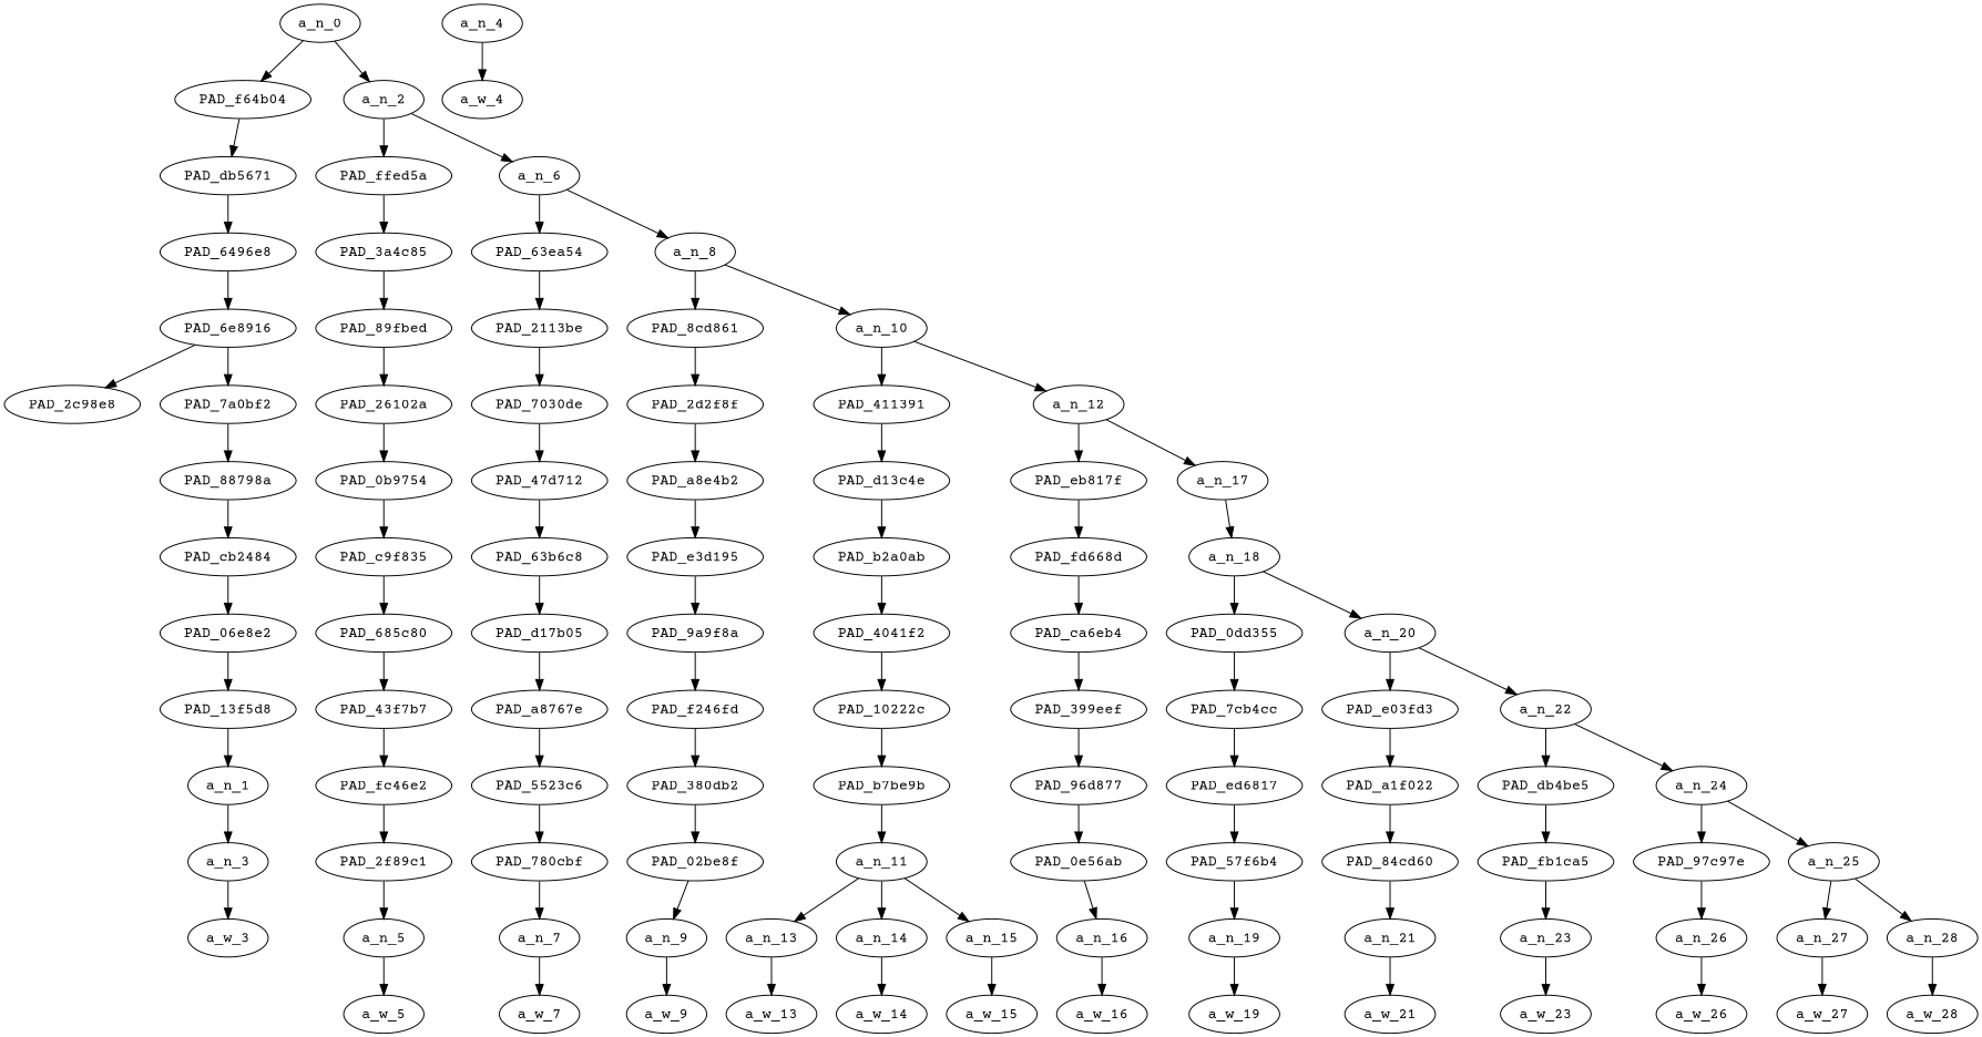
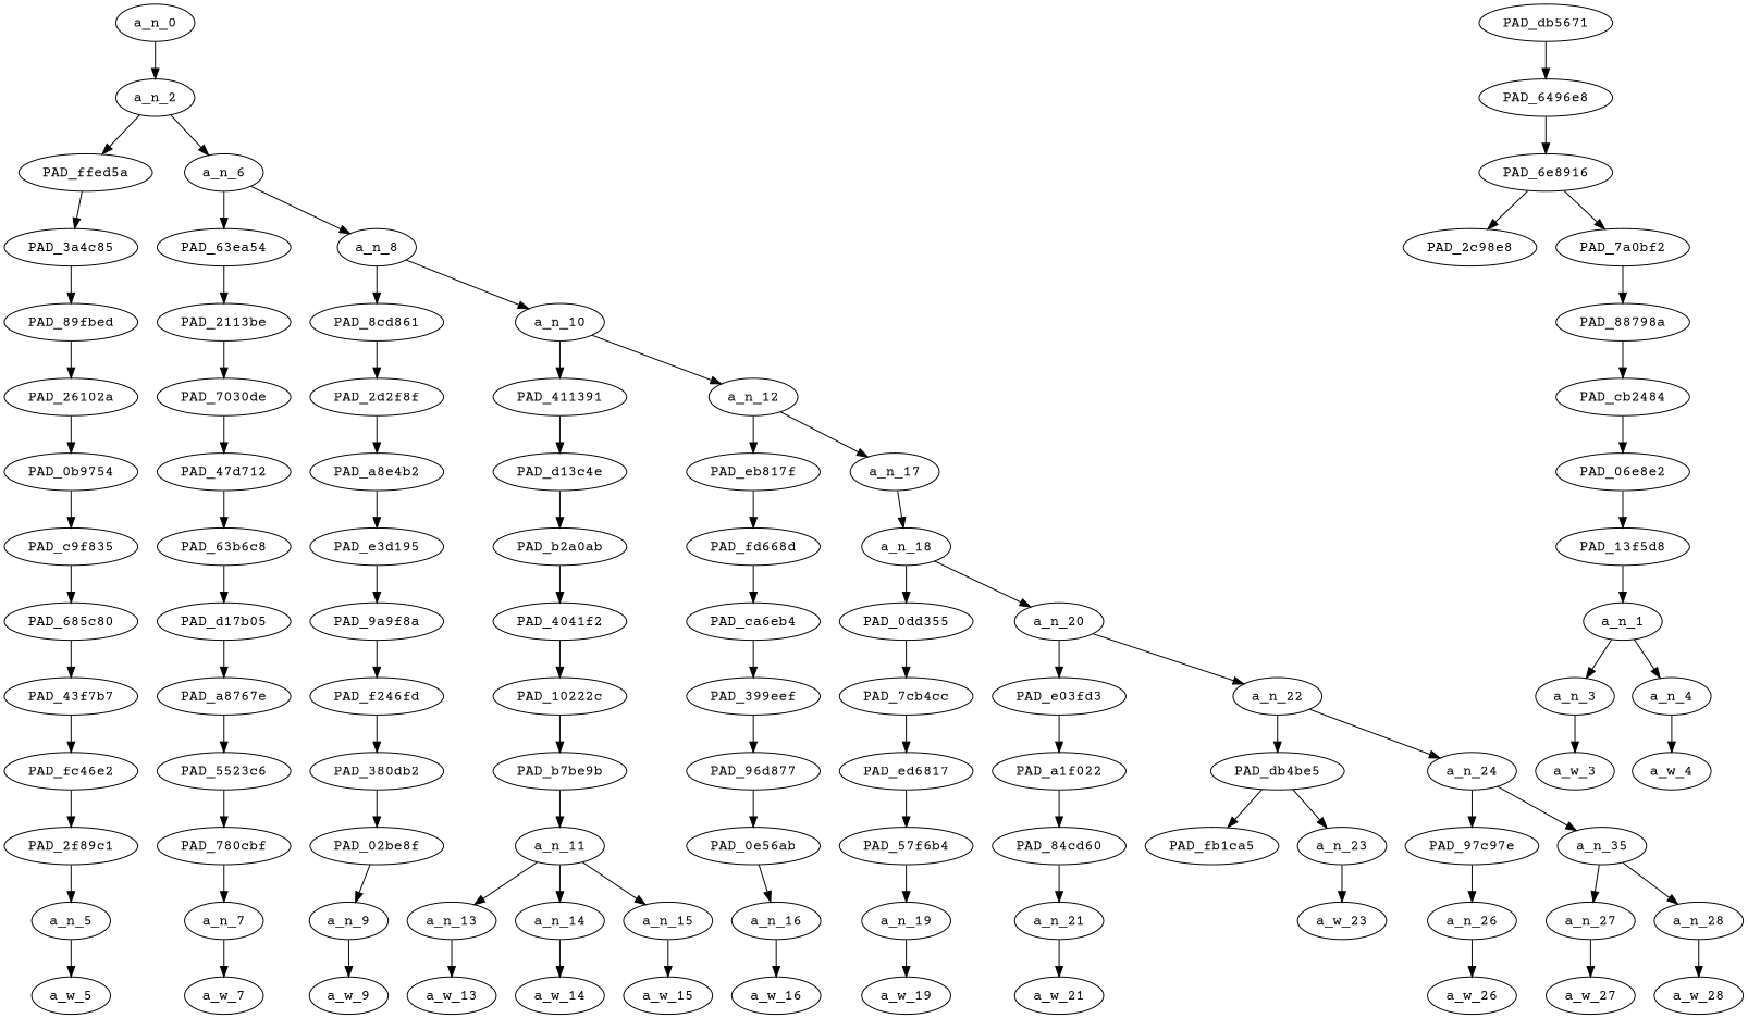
  strict digraph {
    fontname="Courier Prime"
    node [div_dir=1 fontname="Courier Prime" index=0 level=1 text_span="[2]" value=0.10596958]
    edge [fontname="Courier Prime"]
    a_n_0 [level=13 text_span="[0, 1, 2, 3, 4, 5, 6, 7, 8, 9, 10, 11, 12, 13, 14]" value=1.00000002]
-   PAD_f64b04 [level=12 text_span="[0, 1]"]
    a_n_2 [index=1 level=12 text_span="[2, 3, 4, 5, 6, 7, 8, 9, 10, 11, 12, 13, 14]" value=0.89382326]
    PAD_db5671 [level=11 text_span="[0, 1]"]
    PAD_ffed5a [index=1 level=11 value=0.04292812]
    a_n_6 [index=2 level=11 text_span="[3, 4, 5, 6, 7, 8, 9, 10, 11, 12, 13, 14]" value=0.85069007]
    PAD_6496e8 [level=10 text_span="[0, 1]"]
    PAD_3a4c85 [index=1 level=10 value=0.04292812]
    PAD_63ea54 [div_dir=-1 index=2 level=10 text_span="[3]" value=0.05047203]
    a_n_8 [index=3 level=10 text_span="[4, 5, 6, 7, 8, 9, 10, 11, 12, 13, 14]" value=0.80007542]
    PAD_6e8916 [level=9 text_span="[0, 1]"]
    PAD_2c98e8 [level=8 text_span="[0, 1]"]
    PAD_7a0bf2 [level=7 text_span="[0, 1]"]
    PAD_88798a [level=6 text_span="[0, 1]"]
    PAD_cb2484 [level=5 text_span="[0, 1]"]
    PAD_06e8e2 [level=4 text_span="[0, 1]"]
    PAD_13f5d8 [level=3 text_span="[0, 1]"]
    a_n_1 [level=2 text_span="[0, 1]"]
    a_n_3 [div_dir=-1 text_span="[0]" value=0.05517927]
    a_n_4 [index=1 text_span="[1]" value=0.05074638]
    a_w_3 [div_dir=0 level=0 text_span="[0]" value=that]
    a_w_4 [div_dir=0 index=1 level=0 text_span="[1]" value=thing]
    PAD_89fbed [index=1 level=9 value=0.04292812]
    PAD_2113be [div_dir=-1 index=2 level=9 text_span="[3]" value=0.05047203]
    PAD_8cd861 [index=3 level=9 text_span="[4]" value=0.07150208]
    a_n_10 [index=4 level=9 text_span="[5, 6, 7, 8, 9, 10, 11, 12, 13, 14]" value=0.72840181]
    PAD_26102a [index=1 level=8 value=0.04292812]
    PAD_0b9754 [index=1 level=7 value=0.04292812]
    PAD_c9f835 [index=1 level=6 value=0.04292812]
    PAD_685c80 [index=1 level=5 value=0.04292812]
    PAD_43f7b7 [index=1 level=4 value=0.04292812]
    PAD_fc46e2 [index=1 level=3 value=0.04292812]
    PAD_2f89c1 [index=1 level=2 value=0.04292812]
    a_n_5 [index=2 value=0.04292812]
    a_w_5 [div_dir=0 index=2 level=0 value=where]
    PAD_7030de [div_dir=-1 index=2 level=8 text_span="[3]" value=0.05047203]
    PAD_2d2f8f [index=3 level=8 text_span="[4]" value=0.07150208]
    PAD_411391 [index=4 level=8 text_span="[5, 6, 7]" value=0.27429687]
    a_n_12 [div_dir=-1 index=5 level=8 text_span="[8, 9, 10, 11, 12, 13, 14]" value=0.45401720]
    PAD_47d712 [div_dir=-1 index=2 level=7 text_span="[3]" value=0.05047203]
    PAD_63b6c8 [div_dir=-1 index=2 level=6 text_span="[3]" value=0.05047203]
    PAD_d17b05 [div_dir=-1 index=2 level=5 text_span="[3]" value=0.05047203]
    PAD_a8767e [div_dir=-1 index=2 level=4 text_span="[3]" value=0.05047203]
    PAD_5523c6 [div_dir=-1 index=2 level=3 text_span="[3]" value=0.05047203]
    PAD_780cbf [div_dir=-1 index=2 level=2 text_span="[3]" value=0.05047203]
    a_n_7 [div_dir=-1 index=3 text_span="[3]" value=0.05047203]
    a_w_7 [div_dir=0 index=3 level=0 text_span="[3]" value=you]
    PAD_a8e4b2 [index=3 level=7 text_span="[4]" value=0.07150208]
    PAD_d13c4e [index=4 level=7 text_span="[5, 6, 7]" value=0.27429687]
    PAD_eb817f [div_dir=-1 index=5 level=7 text_span="[8]" value=0.05161756]
    a_n_17 [div_dir=-1 index=6 level=7 text_span="[9, 10, 11, 12, 13, 14]" value=0.40238011]
    PAD_e3d195 [index=3 level=6 text_span="[4]" value=0.07150208]
    PAD_9a9f8a [index=3 level=5 text_span="[4]" value=0.07150208]
    PAD_f246fd [index=3 level=4 text_span="[4]" value=0.07150208]
    PAD_380db2 [index=3 level=3 text_span="[4]" value=0.07150208]
    PAD_02be8f [index=3 level=2 text_span="[4]" value=0.07150208]
    a_n_9 [index=4 text_span="[4]" value=0.07150208]
    a_w_9 [div_dir=0 index=4 level=0 text_span="[4]" value=tie]
    PAD_b2a0ab [index=4 level=6 text_span="[5, 6, 7]" value=0.27429687]
    PAD_fd668d [div_dir=-1 index=5 level=6 text_span="[8]" value=0.05161756]
    a_n_18 [div_dir=-1 index=6 level=6 text_span="[9, 10, 11, 12, 13, 14]" value=0.40236177]
    PAD_4041f2 [index=4 level=5 text_span="[5, 6, 7]" value=0.27429687]
    PAD_10222c [index=4 level=4 text_span="[5, 6, 7]" value=0.27429687]
    PAD_b7be9b [index=4 level=3 text_span="[5, 6, 7]" value=0.27429687]
    a_n_11 [index=4 level=2 text_span="[5, 6, 7]" value=0.27429687]
    a_n_13 [index=5 text_span="[5]" value=0.05856631]
    a_n_14 [index=6 text_span="[6]" value=0.09832846]
    a_n_15 [div_dir=-1 index=7 text_span="[7]" value=0.11721619]
    a_w_13 [div_dir=0 index=5 level=0 text_span="[5]" value=one]
    a_w_14 [div_dir=0 index=6 level=0 text_span="[6]" value=running]
    a_w_15 [div_dir=0 index=7 level=0 text_span="[7]" value=shoe]
    PAD_ca6eb4 [div_dir=-1 index=5 level=5 text_span="[8]" value=0.05161756]
    PAD_0dd355 [index=6 level=5 text_span="[9]" value=0.06633339]
    a_n_20 [div_dir=-1 index=7 level=5 text_span="[10, 11, 12, 13, 14]" value=0.33601003]
    PAD_399eef [div_dir=-1 index=5 level=4 text_span="[8]" value=0.05161756]
    PAD_96d877 [div_dir=-1 index=5 level=3 text_span="[8]" value=0.05161756]
    PAD_0e56ab [div_dir=-1 index=5 level=2 text_span="[8]" value=0.05161756]
    a_n_16 [div_dir=-1 index=8 text_span="[8]" value=0.05161756]
    a_w_16 [div_dir=0 index=8 level=0 text_span="[8]" value=than]
    PAD_7cb4cc [index=6 level=4 text_span="[9]" value=0.06633339]
    PAD_e03fd3 [index=7 level=4 text_span="[10]" value=0.05527353]
    a_n_22 [div_dir=-1 index=8 level=4 text_span="[11, 12, 13, 14]" value=0.28069354]
    PAD_ed6817 [index=6 level=3 text_span="[9]" value=0.06633339]
    PAD_a1f022 [index=7 level=3 text_span="[10]" value=0.05527353]
    PAD_db4be5 [index=8 level=3 text_span="[11]" value=0.04625950]
    a_n_24 [div_dir=-1 index=9 level=3 text_span="[12, 13, 14]" value=0.23436491]
    PAD_57f6b4 [index=6 level=2 text_span="[9]" value=0.06633339]
    a_n_19 [index=9 text_span="[9]" value=0.06633339]
    a_w_19 [div_dir=0 index=9 level=0 text_span="[9]" value=get]
    PAD_84cd60 [index=7 level=2 text_span="[10]" value=0.05527353]
    PAD_fb1ca5 [index=8 level=2 text_span="[11]" value=0.04625950]
    PAD_97c97e [div_dir=-1 index=10 level=2 text_span="[14]" value=0.07232355]
-   a_n_25 [index=9 level=2 text_span="[12, 13]" value=0.16194241]
+   a_n_25 [index=9 level=2 text_span="[12, 13]" value=0.16194241 label=a_n_35]
    a_n_21 [index=10 text_span="[10]" value=0.05527353]
    a_w_21 [div_dir=0 index=10 level=0 text_span="[10]" value=distracted]
    a_n_23 [index=11 text_span="[11]" value=0.04625950]
    a_n_26 [div_dir=-1 index=14 text_span="[14]" value=0.07232355]
    a_n_27 [index=12 text_span="[12]" value=0.09218471]
    a_n_28 [index=13 text_span="[13]" value=0.06955342]
    a_w_23 [div_dir=0 index=11 level=0 text_span="[11]" value=before]
    a_w_26 [div_dir=0 index=14 level=0 text_span="[14]" value=two]
    a_w_27 [div_dir=0 index=12 level=0 text_span="[12]" value=shoe1]
    a_w_28 [div_dir=0 index=13 level=0 text_span="[13]" value=number]
-   a_n_0 -> PAD_f64b04
    a_n_0 -> a_n_2
-   PAD_f64b04 -> PAD_db5671
    a_n_2 -> PAD_ffed5a
    a_n_2 -> a_n_6
    PAD_db5671 -> PAD_6496e8
    PAD_ffed5a -> PAD_3a4c85
    a_n_6 -> PAD_63ea54
    a_n_6 -> a_n_8
    PAD_6496e8 -> PAD_6e8916
    PAD_3a4c85 -> PAD_89fbed
    PAD_63ea54 -> PAD_2113be
    a_n_8 -> PAD_8cd861
    a_n_8 -> a_n_10
    PAD_6e8916 -> PAD_2c98e8
    PAD_6e8916 -> PAD_7a0bf2
    PAD_7a0bf2 -> PAD_88798a
    PAD_88798a -> PAD_cb2484
    PAD_cb2484 -> PAD_06e8e2
    PAD_06e8e2 -> PAD_13f5d8
    PAD_13f5d8 -> a_n_1
    a_n_1 -> a_n_3
+   a_n_1 -> a_n_4
    a_n_3 -> a_w_3
    a_n_4 -> a_w_4
    PAD_89fbed -> PAD_26102a
    PAD_2113be -> PAD_7030de
    PAD_8cd861 -> PAD_2d2f8f
    a_n_10 -> PAD_411391
    a_n_10 -> a_n_12
    PAD_26102a -> PAD_0b9754
    PAD_0b9754 -> PAD_c9f835
    PAD_c9f835 -> PAD_685c80
    PAD_685c80 -> PAD_43f7b7
    PAD_43f7b7 -> PAD_fc46e2
    PAD_fc46e2 -> PAD_2f89c1
    PAD_2f89c1 -> a_n_5
    a_n_5 -> a_w_5
    PAD_7030de -> PAD_47d712
    PAD_2d2f8f -> PAD_a8e4b2
    PAD_411391 -> PAD_d13c4e
    a_n_12 -> PAD_eb817f
    a_n_12 -> a_n_17
    PAD_47d712 -> PAD_63b6c8
    PAD_63b6c8 -> PAD_d17b05
    PAD_d17b05 -> PAD_a8767e
    PAD_a8767e -> PAD_5523c6
    PAD_5523c6 -> PAD_780cbf
    PAD_780cbf -> a_n_7
    a_n_7 -> a_w_7
    PAD_a8e4b2 -> PAD_e3d195
    PAD_d13c4e -> PAD_b2a0ab
    PAD_eb817f -> PAD_fd668d
    a_n_17 -> a_n_18
    PAD_e3d195 -> PAD_9a9f8a
    PAD_9a9f8a -> PAD_f246fd
    PAD_f246fd -> PAD_380db2
    PAD_380db2 -> PAD_02be8f
    PAD_02be8f -> a_n_9
    a_n_9 -> a_w_9
    PAD_b2a0ab -> PAD_4041f2
    PAD_fd668d -> PAD_ca6eb4
    a_n_18 -> PAD_0dd355
    a_n_18 -> a_n_20
    PAD_4041f2 -> PAD_10222c
    PAD_10222c -> PAD_b7be9b
    PAD_b7be9b -> a_n_11
    a_n_11 -> a_n_13
    a_n_11 -> a_n_14
    a_n_11 -> a_n_15
    a_n_13 -> a_w_13
    a_n_14 -> a_w_14
    a_n_15 -> a_w_15
    PAD_ca6eb4 -> PAD_399eef
    PAD_0dd355 -> PAD_7cb4cc
    a_n_20 -> PAD_e03fd3
    a_n_20 -> a_n_22
    PAD_399eef -> PAD_96d877
    PAD_96d877 -> PAD_0e56ab
    PAD_0e56ab -> a_n_16
    a_n_16 -> a_w_16
    PAD_7cb4cc -> PAD_ed6817
    PAD_e03fd3 -> PAD_a1f022
    a_n_22 -> PAD_db4be5
    a_n_22 -> a_n_24
    PAD_ed6817 -> PAD_57f6b4
    PAD_a1f022 -> PAD_84cd60
    PAD_db4be5 -> PAD_fb1ca5
    a_n_24 -> PAD_97c97e
    a_n_24 -> a_n_25
    PAD_57f6b4 -> a_n_19
    a_n_19 -> a_w_19
    PAD_84cd60 -> a_n_21
-   PAD_fb1ca5 -> a_n_23
+   PAD_db4be5 -> a_n_23
    PAD_97c97e -> a_n_26
    a_n_25 -> a_n_27
    a_n_25 -> a_n_28
    a_n_21 -> a_w_21
    a_n_23 -> a_w_23
    a_n_26 -> a_w_26
    a_n_27 -> a_w_27
    a_n_28 -> a_w_28
  }
